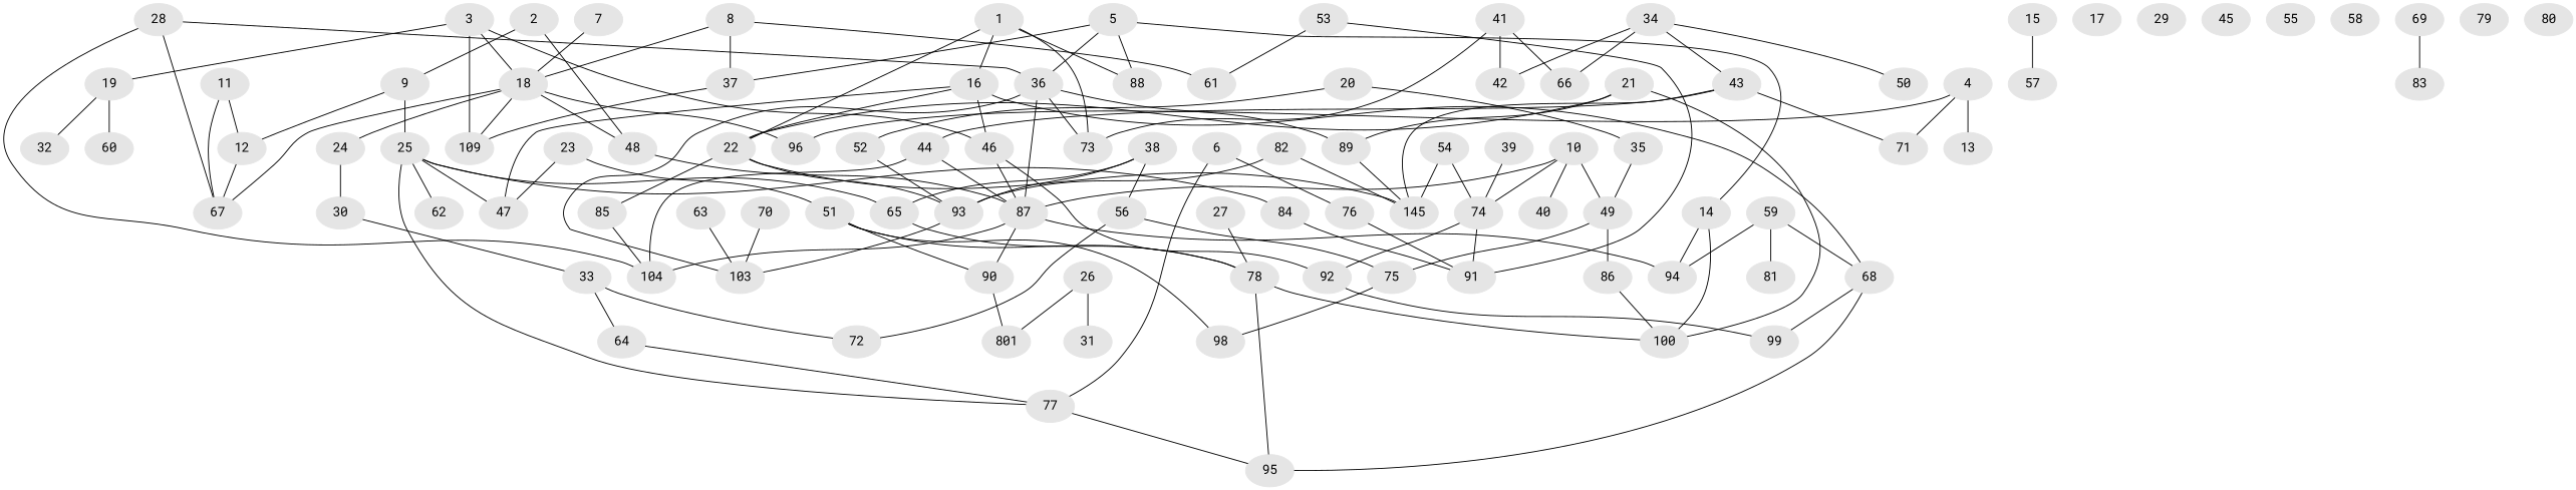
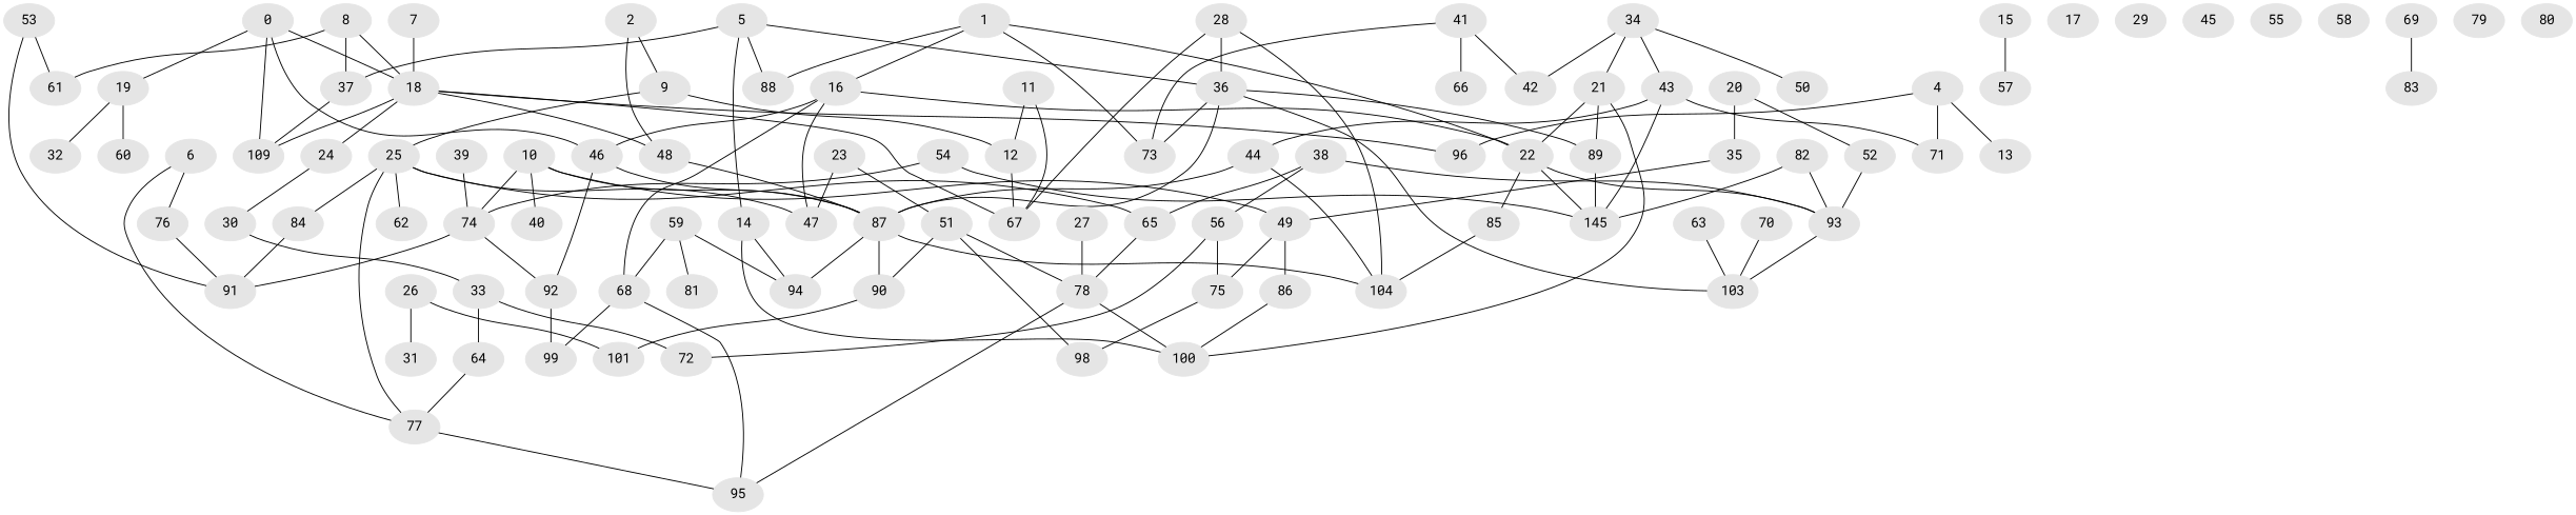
  graph {
    fontname="Roboto Mono"
    node [color=gray90 fontname="Roboto Mono" style=filled]
    edge [fontname="Roboto Mono"]
    1
    16
    22
    73
    88
    46
    47
    68
    85
    93
    n11 [label=145]
    2
    9
    48
    12
    25
    87
-   3
+   3 [label=0]
    18
    19
    n21 [label=109]
    96
    67
    24
    32
    60
    92
    4
    13
    71
    5
    14
    36
    37
    94
    100
    89
    103
    6
    76
    77
    91
    95
    7
    8
    61
    62
    65
    84
    10
    40
    49
    74
    75
    86
    104
    90
    11
    15
    57
    99
    17
    30
    20
    35
    52
    21
    23
    51
    78
    98
    33
    26
    31
-   101 [label=801]
+   101
    27
    28
    29
    64
    72
    34
    42
    43
    50
    66
    44
    38
    56
    39
    41
    45
    53
    54
    55
    58
    59
    81
    63
    69
    83
    70
    79
    80
    82
    1 -- 16
    1 -- 22
    1 -- 73
    1 -- 88
    16 -- 22
    16 -- 46
    16 -- 47
    16 -- 68
    22 -- 85
    22 -- 93
    22 -- n11
    46 -- 87
    46 -- 92
    68 -- 95
    68 -- 99
    85 -- 104
    93 -- 103
    2 -- 9
    2 -- 48
    9 -- 12
    9 -- 25
    48 -- 87
    12 -- 67
    25 -- 47
    25 -- 77
    25 -- 62
    25 -- 65
    25 -- 84
    87 -- 94
    87 -- 104
    87 -- 90
    3 -- 46
    3 -- 18
    3 -- 19
    3 -- n21
    18 -- 48
    18 -- n21
    18 -- 96
    18 -- 67
    18 -- 24
    19 -- 32
    19 -- 60
    24 -- 30
    92 -- 99
    4 -- 96
    4 -- 13
    4 -- 71
    5 -- 88
    5 -- 14
    5 -- 36
    5 -- 37
    14 -- 94
    14 -- 100
    36 -- 73
    36 -- 87
    36 -- 89
    36 -- 103
    37 -- n21
    89 -- n11
    6 -- 76
    6 -- 77
    76 -- 91
    77 -- 95
    7 -- 18
    8 -- 18
    8 -- 37
    8 -- 61
    65 -- 78
    84 -- 91
    10 -- 87
    10 -- 40
    10 -- 49
    10 -- 74
    49 -- 75
    49 -- 86
    74 -- 92
    74 -- 91
    75 -- 98
    86 -- 100
    90 -- 101
    11 -- 12
    11 -- 67
    15 -- 57
    30 -- 33
    20 -- 35
    20 -- 52
    35 -- 49
    52 -- 93
    21 -- 22
    21 -- 100
    21 -- 89
    23 -- 47
    23 -- 51
    51 -- 90
    51 -- 78
    51 -- 98
    78 -- 100
    78 -- 95
    33 -- 64
    33 -- 72
    26 -- 31
    26 -- 101
    27 -- 78
    28 -- 67
    28 -- 36
    28 -- 104
    64 -- 77
    34 -- 42
    34 -- 43
    34 -- 50
-   34 -- 66
+   34 -- 21
    43 -- n11
    43 -- 71
    43 -- 44
    44 -- 87
    44 -- 104
    38 -- 93
    38 -- 65
    38 -- 56
    56 -- 75
    56 -- 72
    39 -- 74
    41 -- 73
    41 -- 42
    41 -- 66
    53 -- 91
    53 -- 61
    54 -- n11
    54 -- 74
    59 -- 68
    59 -- 94
    59 -- 81
    63 -- 103
    69 -- 83
    70 -- 103
    82 -- 93
    82 -- n11
  }
